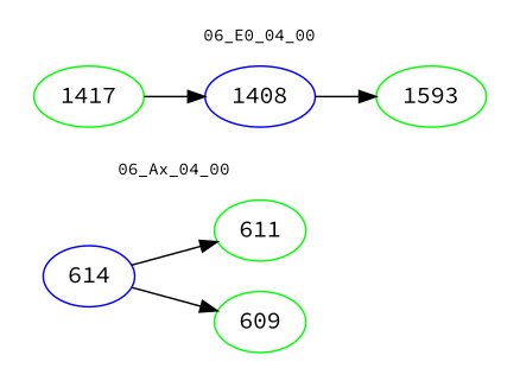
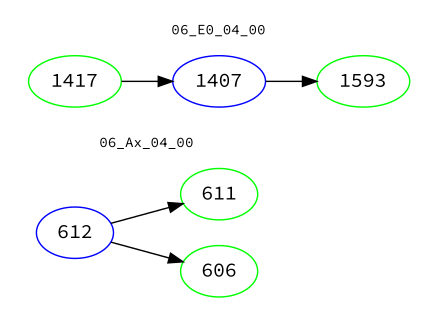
  digraph {
    fontname="Source Code Pro"
    rankdir=LR
    node [color=green fontname="Source Code Pro"]
    edge [color=black fontname="Source Code Pro"]
-   n1 [color=blue label=614]
-   n2 [label=609]
+   n1 [color=blue label=612]
+   n2 [label=606]
    n3 [label=611]
-   n4 [color=blue label=1408]
+   n4 [color=blue label=1407]
    n5 [label=1593]
    n6 [label=1417]
    subgraph cluster_1 {
      color=white
      fontsize=10
      label="06_Ax_04_00"
      n1
      n2
      n3
    }
    subgraph cluster_2 {
      color=white
      fontsize=10
      label="06_E0_04_00"
      n4
      n5
      n6
    }
    n1 -> n2
    n1 -> n3
    n4 -> n5
    n6 -> n4
  }
